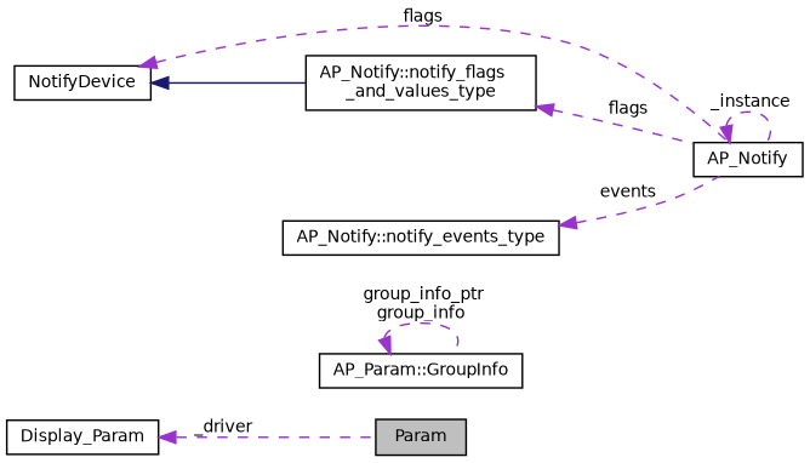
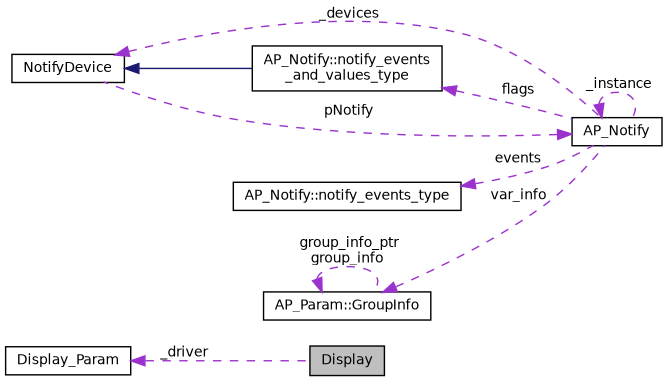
  digraph {
    rankdir=LR
    node [color=black fillcolor=white fontname=Helvetica fontsize=10 shape=record style=filled]
    edge [color=darkorchid3 dir=back fontname=Helvetica fontsize=10 labelfontname=Helvetica labelfontsize=10 style=dashed]
-   n1 [fillcolor=grey75 fontcolor=black height=0.2 label=Param width=0.4]
+   n1 [fillcolor=grey75 fontcolor=black height=0.2 label=Display width=0.4]
    n2 [height=0.2 label=NotifyDevice width=0.4]
    n3 [height=0.2 label=AP_Notify width=0.4]
-   n4 [height=0.2 label="AP_Notify::notify_flags\l_and_values_type" width=0.4]
+   n4 [height=0.2 label="AP_Notify::notify_events\l_and_values_type" width=0.4]
    n5 [height=0.2 label="AP_Notify::notify_events_type" width=0.4]
    n6 [height=0.2 label="AP_Param::GroupInfo" width=0.4]
    n7 [height=0.2 label=Display_Param width=0.4]
-   n2 -> n3 [label=" flags"]
+   n2 -> n3 [label=" _devices"]
    n2 -> n4 [color=midnightblue style=solid]
+   n3 -> n2 [label=" pNotify"]
    n3 -> n3 [label=" _instance"]
    n4 -> n3 [label=" flags"]
    n5 -> n3 [label=" events"]
+   n6 -> n3 [label=" var_info"]
    n6 -> n6 [label=" group_info_ptr\ngroup_info"]
    n7 -> n1 [label=" _driver"]
  }
